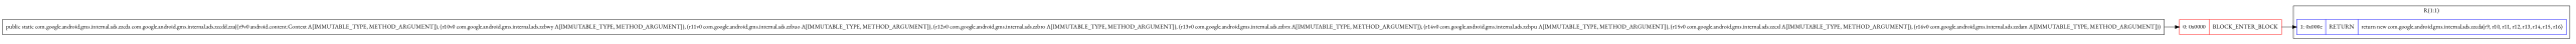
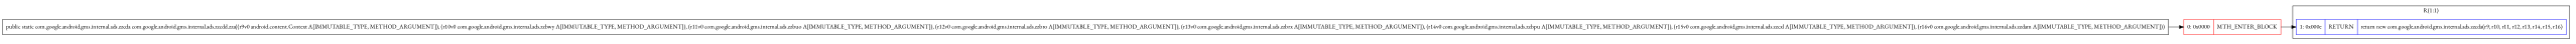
  digraph {
    rankdir=LR
    fontname="EB Garamond"
    node [shape=record fontname="EB Garamond"]
    edge [fontname="EB Garamond"]
    n1 [color=blue label="{1\:\ 0x000e|RETURN\l|return new com.google.android.gms.internal.ads.zzcda(r9, r10, r11, r12, r13, r14, r15, r16)\l}"]
-   n2 [color=red label="{0\:\ 0x0000|BLOCK_ENTER_BLOCK\l}"]
+   n2 [color=red label="{0\:\ 0x0000|MTH_ENTER_BLOCK\l}"]
    n3 [label="{public static com.google.android.gms.internal.ads.zzcda com.google.android.gms.internal.ads.zzcdd.zza((r9v0 android.content.Context A[IMMUTABLE_TYPE, METHOD_ARGUMENT]), (r10v0 com.google.android.gms.internal.ads.zzbwy A[IMMUTABLE_TYPE, METHOD_ARGUMENT]), (r11v0 com.google.android.gms.internal.ads.zzbuo A[IMMUTABLE_TYPE, METHOD_ARGUMENT]), (r12v0 com.google.android.gms.internal.ads.zzbro A[IMMUTABLE_TYPE, METHOD_ARGUMENT]), (r13v0 com.google.android.gms.internal.ads.zzbrx A[IMMUTABLE_TYPE, METHOD_ARGUMENT]), (r14v0 com.google.android.gms.internal.ads.zzbpu A[IMMUTABLE_TYPE, METHOD_ARGUMENT]), (r15v0 com.google.android.gms.internal.ads.zzcxl A[IMMUTABLE_TYPE, METHOD_ARGUMENT]), (r16v0 com.google.android.gms.internal.ads.zzdam A[IMMUTABLE_TYPE, METHOD_ARGUMENT])) }"]
    subgraph cluster_1 {
      label="R(1:1)"
      n1
    }
    n2 -> n1
    n3 -> n2
  }
